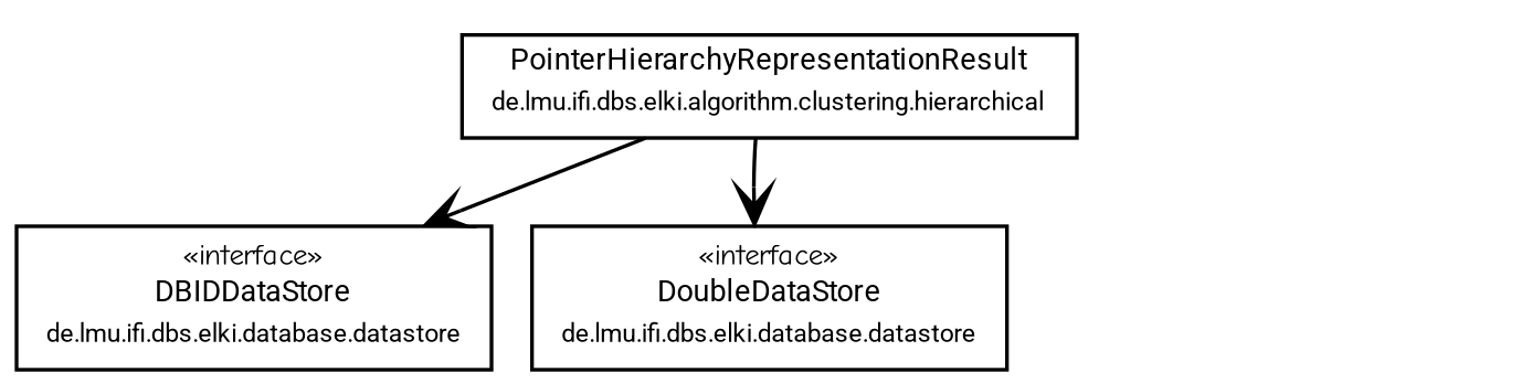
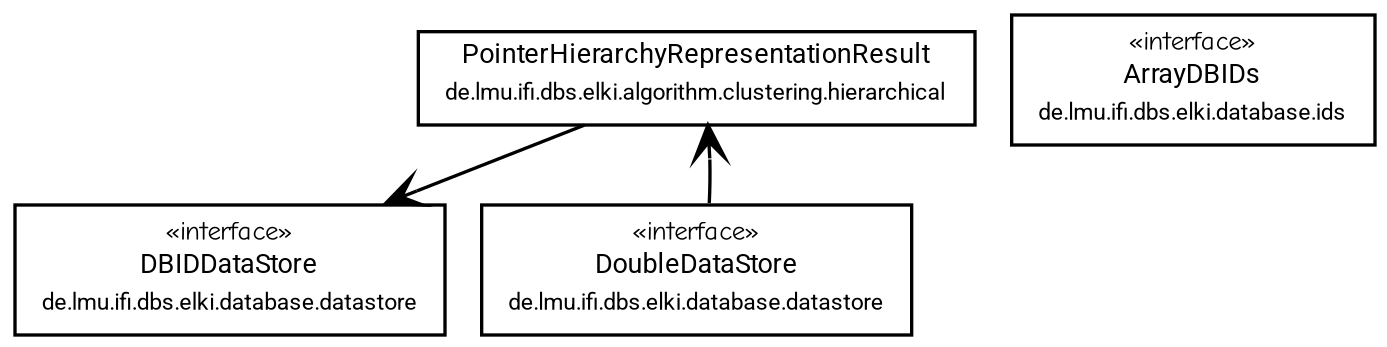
  digraph {
    nodesep=0.15
    rankdir=TB
    ranksep=0.25
    fontname="Comic Neue"
    node [fontcolor=black fontname="Comic Neue" fontsize=8 margin=0 shape=plaintext]
    edge [arrowhead=open color=black fontname="Comic Neue" fontsize=7 labelfontname=Roboto labelfontsize=7 weight=1]
    n1 [height=0 label=<<table title="de.lmu.ifi.dbs.elki.algorithm.clustering.hierarchical.PointerHierarchyRepresentationResult" border="0" cellborder="1" cellspacing="0" cellpadding="2" href="../PointerHierarchyRepresentationResult.html" target="_parent"> 		<tr><td><table border="0" cellspacing="0" cellpadding="1"> 		<tr><td align="center" balign="center"> <font face="Roboto">PointerHierarchyRepresentationResult</font> </td></tr> 		<tr><td align="center" balign="center"> <font face="Roboto" point-size="7.0">de.lmu.ifi.dbs.elki.algorithm.clustering.hierarchical</font> </td></tr> 		</table></td></tr> 		</table>> width=0]
    n2 [height=0 label=<<table title="de.lmu.ifi.dbs.elki.database.datastore.DBIDDataStore" border="0" cellborder="1" cellspacing="0" cellpadding="2" href="../../../../database/datastore/DBIDDataStore.html" target="_parent"> 		<tr><td><table border="0" cellspacing="0" cellpadding="1"> 		<tr><td align="center" balign="center"> &#171;interface&#187; </td></tr> 		<tr><td align="center" balign="center"> <font face="Roboto">DBIDDataStore</font> </td></tr> 		<tr><td align="center" balign="center"> <font face="Roboto" point-size="7.0">de.lmu.ifi.dbs.elki.database.datastore</font> </td></tr> 		</table></td></tr> 		</table>> width=0]
    n3 [height=0 label=<<table title="de.lmu.ifi.dbs.elki.database.datastore.DoubleDataStore" border="0" cellborder="1" cellspacing="0" cellpadding="2" href="../../../../database/datastore/DoubleDataStore.html" target="_parent"> 		<tr><td><table border="0" cellspacing="0" cellpadding="1"> 		<tr><td align="center" balign="center"> &#171;interface&#187; </td></tr> 		<tr><td align="center" balign="center"> <font face="Roboto">DoubleDataStore</font> </td></tr> 		<tr><td align="center" balign="center"> <font face="Roboto" point-size="7.0">de.lmu.ifi.dbs.elki.database.datastore</font> </td></tr> 		</table></td></tr> 		</table>> width=0]
+   n4 [height=0 label=<<table title="de.lmu.ifi.dbs.elki.database.ids.ArrayDBIDs" border="0" cellborder="1" cellspacing="0" cellpadding="2" href="../../../../database/ids/ArrayDBIDs.html" target="_parent"> 		<tr><td><table border="0" cellspacing="0" cellpadding="1"> 		<tr><td align="center" balign="center"> &#171;interface&#187; </td></tr> 		<tr><td align="center" balign="center"> <font face="Roboto">ArrayDBIDs</font> </td></tr> 		<tr><td align="center" balign="center"> <font face="Roboto" point-size="7.0">de.lmu.ifi.dbs.elki.database.ids</font> </td></tr> 		</table></td></tr> 		</table>> width=0]
    n1 -> n2
-   n1 -> n3
+   n3 -> n1
  }
